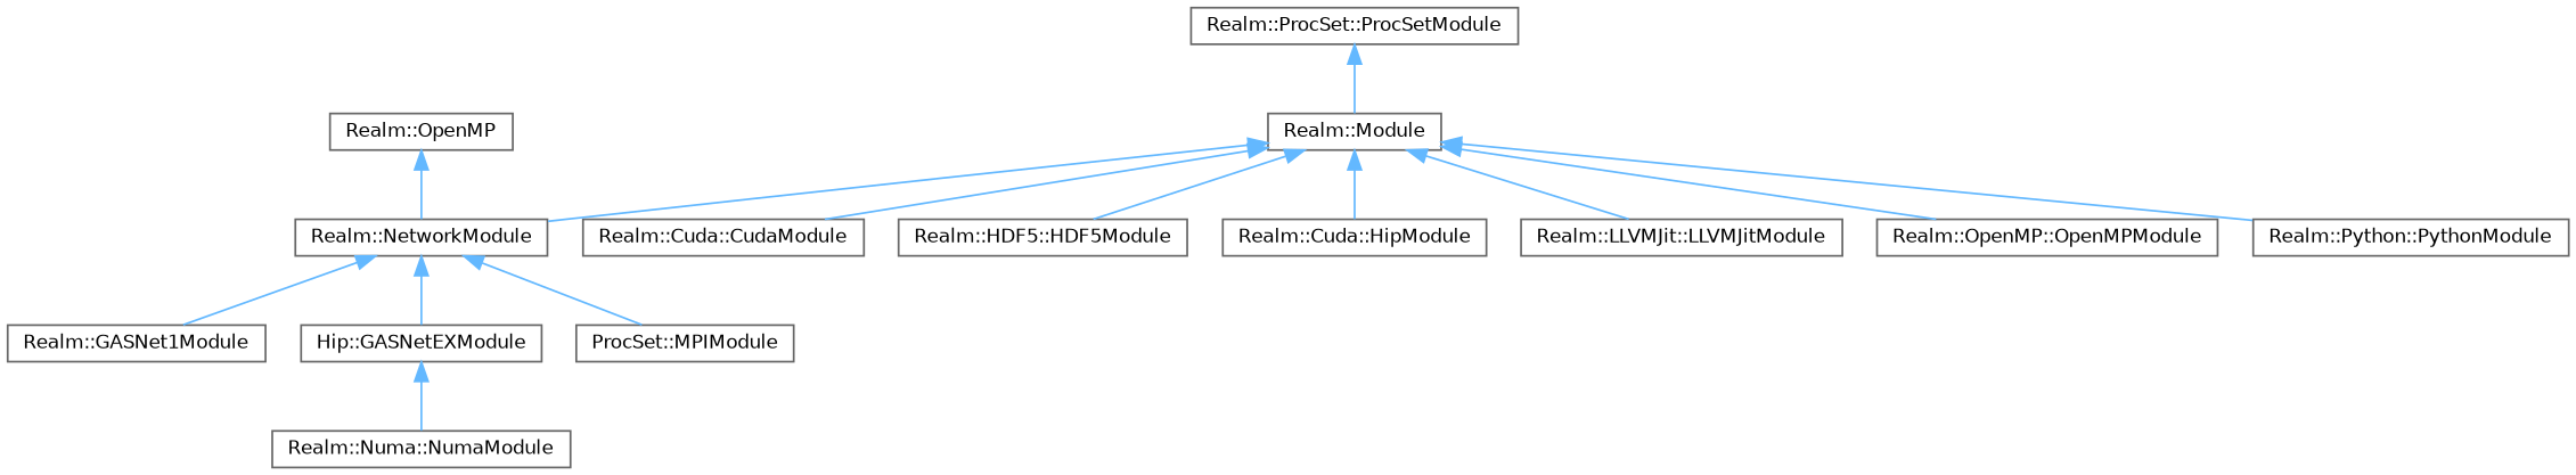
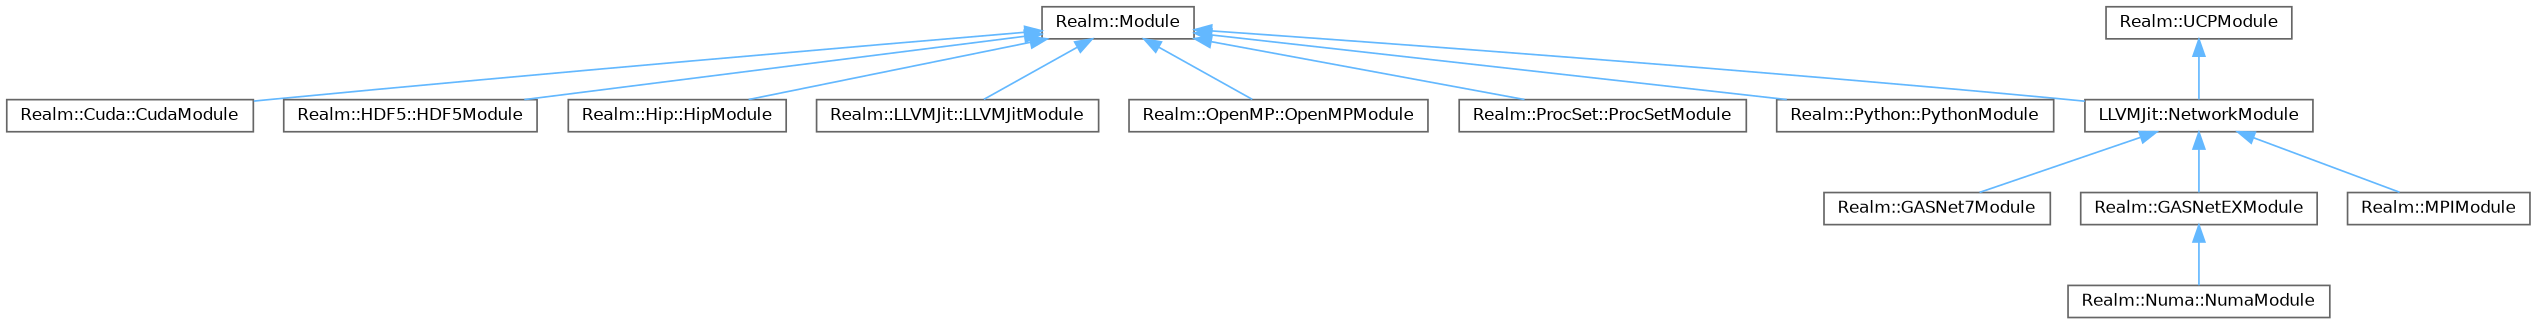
  digraph {
    rankdir=TB
    node [color=grey40 fillcolor=white fontname=Helvetica fontsize=10 shape=box style=filled]
    edge [color=steelblue1 dir=back fontname=Helvetica fontsize=10 labelfontname=Helvetica labelfontsize=10 style=solid]
    n1 [height=0.2 label="Realm::Module" width=0.4]
    n2 [height=0.2 label="Realm::Cuda::CudaModule" width=0.4]
    n3 [height=0.2 label="Realm::HDF5::HDF5Module" width=0.4]
-   n4 [height=0.2 label="Realm::Cuda::HipModule" width=0.4]
+   n4 [height=0.2 label="Realm::Hip::HipModule" width=0.4]
    n5 [height=0.2 label="Realm::LLVMJit::LLVMJitModule" width=0.4]
-   n6 [height=0.2 label="Realm::NetworkModule" width=0.4]
+   n6 [height=0.2 label="LLVMJit::NetworkModule" width=0.4]
    n7 [height=0.2 label="Realm::OpenMP::OpenMPModule" width=0.4]
    n8 [height=0.2 label="Realm::ProcSet::ProcSetModule" width=0.4]
    n9 [height=0.2 label="Realm::Python::PythonModule" width=0.4]
-   n10 [height=0.2 label="Realm::GASNet1Module" width=0.4]
-   n11 [height=0.2 label="Hip::GASNetEXModule" width=0.4]
-   n12 [height=0.2 label="ProcSet::MPIModule" width=0.4]
+   n10 [height=0.2 label="Realm::GASNet7Module" width=0.4]
+   n11 [height=0.2 label="Realm::GASNetEXModule" width=0.4]
+   n12 [height=0.2 label="Realm::MPIModule" width=0.4]
    n13 [height=0.2 label="Realm::Numa::NumaModule" width=0.4]
-   n14 [height=0.2 label="Realm::OpenMP" width=0.4]
+   n14 [height=0.2 label="Realm::UCPModule" width=0.4]
    n1 -> n2
    n1 -> n3
    n1 -> n4
    n1 -> n5
    n1 -> n6
    n1 -> n7
-   n8 -> n1
+   n1 -> n8
    n1 -> n9
    n6 -> n10
    n6 -> n11
    n6 -> n12
    n11 -> n13
    n14 -> n6
  }
